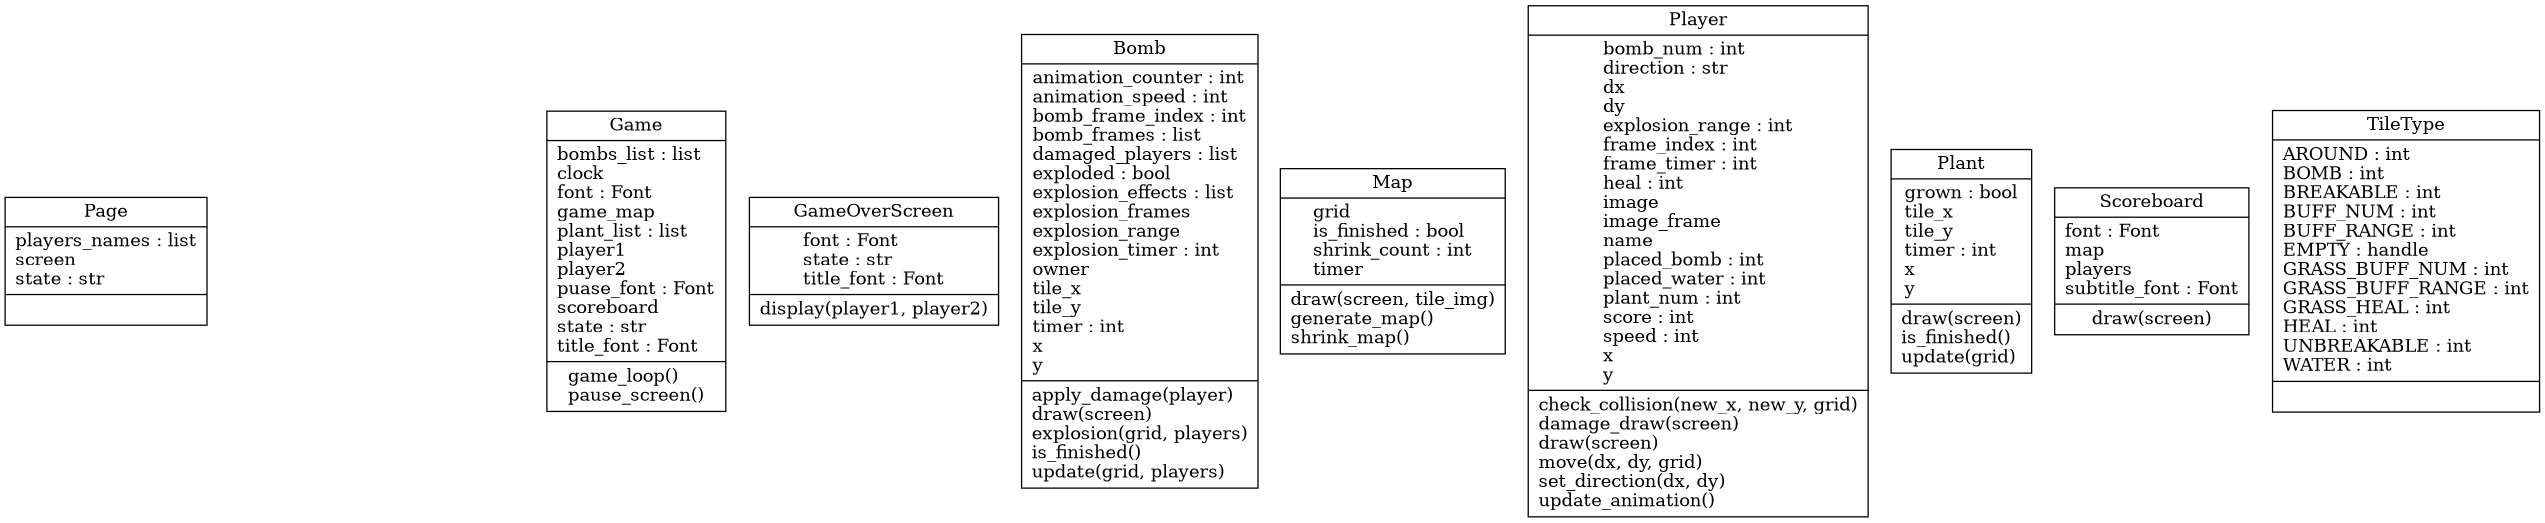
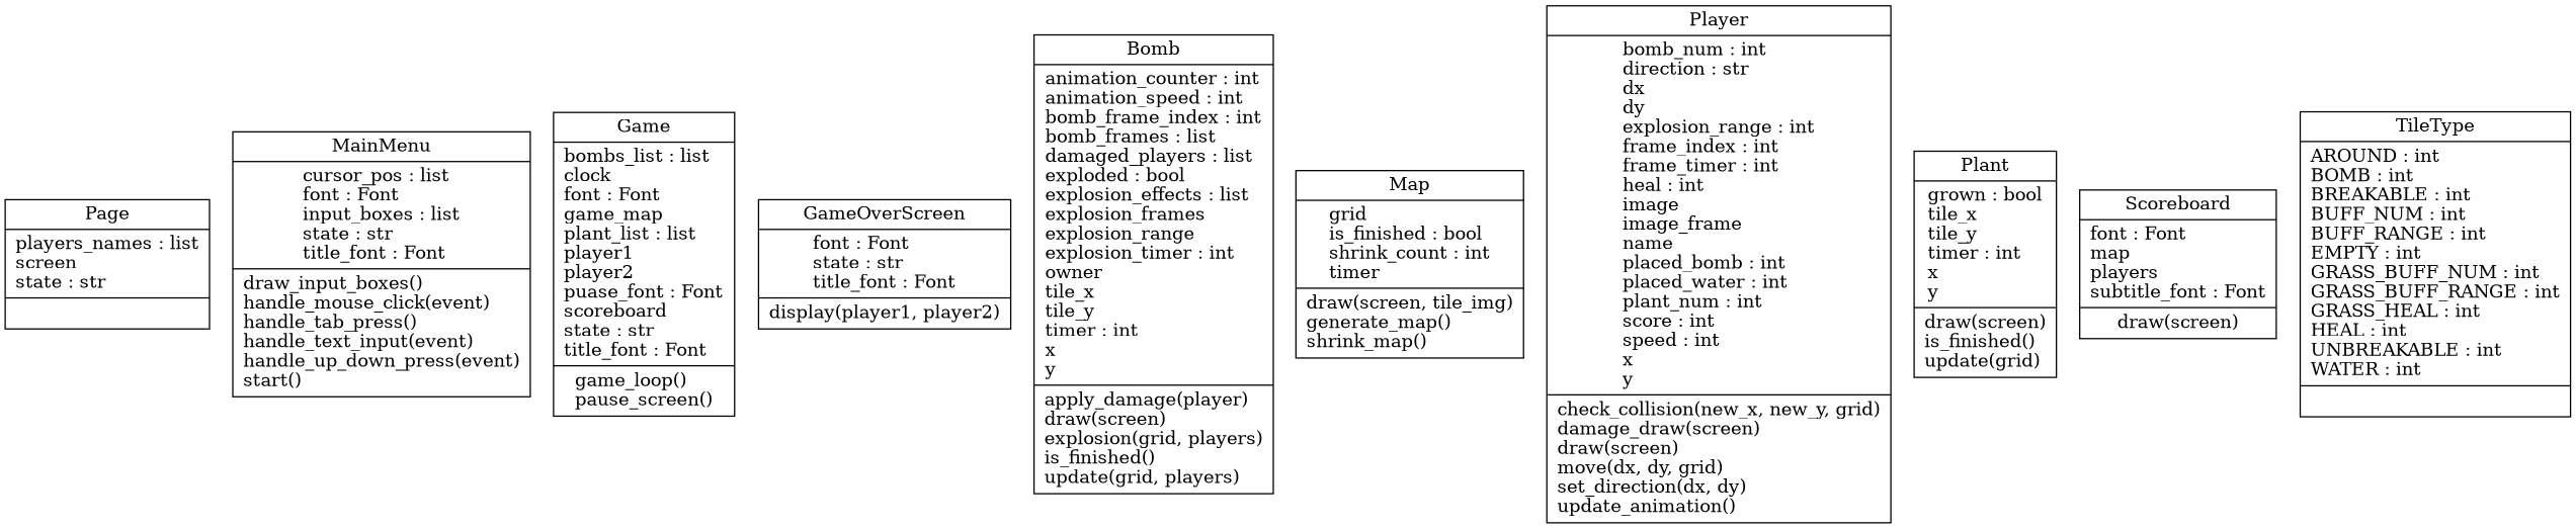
  digraph {
    rankdir=BT
    node [color=black fontcolor=black shape=record style=solid]
    n1 [label=<{Page|players_names : list<br ALIGN="LEFT"/>screen<br ALIGN="LEFT"/>state : str<br ALIGN="LEFT"/>|}>]
+   n2 [label=<{MainMenu|cursor_pos : list<br ALIGN="LEFT"/>font : Font<br ALIGN="LEFT"/>input_boxes : list<br ALIGN="LEFT"/>state : str<br ALIGN="LEFT"/>title_font : Font<br ALIGN="LEFT"/>|draw_input_boxes()<br ALIGN="LEFT"/>handle_mouse_click(event)<br ALIGN="LEFT"/>handle_tab_press()<br ALIGN="LEFT"/>handle_text_input(event)<br ALIGN="LEFT"/>handle_up_down_press(event)<br ALIGN="LEFT"/>start()<br ALIGN="LEFT"/>}>]
    n3 [label=<{Game|bombs_list : list<br ALIGN="LEFT"/>clock<br ALIGN="LEFT"/>font : Font<br ALIGN="LEFT"/>game_map<br ALIGN="LEFT"/>plant_list : list<br ALIGN="LEFT"/>player1<br ALIGN="LEFT"/>player2<br ALIGN="LEFT"/>puase_font : Font<br ALIGN="LEFT"/>scoreboard<br ALIGN="LEFT"/>state : str<br ALIGN="LEFT"/>title_font : Font<br ALIGN="LEFT"/>|game_loop()<br ALIGN="LEFT"/>pause_screen()<br ALIGN="LEFT"/>}>]
    n4 [label=<{GameOverScreen|font : Font<br ALIGN="LEFT"/>state : str<br ALIGN="LEFT"/>title_font : Font<br ALIGN="LEFT"/>|display(player1, player2)<br ALIGN="LEFT"/>}>]
    n5 [label=<{Bomb|animation_counter : int<br ALIGN="LEFT"/>animation_speed : int<br ALIGN="LEFT"/>bomb_frame_index : int<br ALIGN="LEFT"/>bomb_frames : list<br ALIGN="LEFT"/>damaged_players : list<br ALIGN="LEFT"/>exploded : bool<br ALIGN="LEFT"/>explosion_effects : list<br ALIGN="LEFT"/>explosion_frames<br ALIGN="LEFT"/>explosion_range<br ALIGN="LEFT"/>explosion_timer : int<br ALIGN="LEFT"/>owner<br ALIGN="LEFT"/>tile_x<br ALIGN="LEFT"/>tile_y<br ALIGN="LEFT"/>timer : int<br ALIGN="LEFT"/>x<br ALIGN="LEFT"/>y<br ALIGN="LEFT"/>|apply_damage(player)<br ALIGN="LEFT"/>draw(screen)<br ALIGN="LEFT"/>explosion(grid, players)<br ALIGN="LEFT"/>is_finished()<br ALIGN="LEFT"/>update(grid, players)<br ALIGN="LEFT"/>}>]
    n6 [label=<{Map|grid<br ALIGN="LEFT"/>is_finished : bool<br ALIGN="LEFT"/>shrink_count : int<br ALIGN="LEFT"/>timer<br ALIGN="LEFT"/>|draw(screen, tile_img)<br ALIGN="LEFT"/>generate_map()<br ALIGN="LEFT"/>shrink_map()<br ALIGN="LEFT"/>}>]
    n7 [label=<{Player|bomb_num : int<br ALIGN="LEFT"/>direction : str<br ALIGN="LEFT"/>dx<br ALIGN="LEFT"/>dy<br ALIGN="LEFT"/>explosion_range : int<br ALIGN="LEFT"/>frame_index : int<br ALIGN="LEFT"/>frame_timer : int<br ALIGN="LEFT"/>heal : int<br ALIGN="LEFT"/>image<br ALIGN="LEFT"/>image_frame<br ALIGN="LEFT"/>name<br ALIGN="LEFT"/>placed_bomb : int<br ALIGN="LEFT"/>placed_water : int<br ALIGN="LEFT"/>plant_num : int<br ALIGN="LEFT"/>score : int<br ALIGN="LEFT"/>speed : int<br ALIGN="LEFT"/>x<br ALIGN="LEFT"/>y<br ALIGN="LEFT"/>|check_collision(new_x, new_y, grid)<br ALIGN="LEFT"/>damage_draw(screen)<br ALIGN="LEFT"/>draw(screen)<br ALIGN="LEFT"/>move(dx, dy, grid)<br ALIGN="LEFT"/>set_direction(dx, dy)<br ALIGN="LEFT"/>update_animation()<br ALIGN="LEFT"/>}>]
    n8 [label=<{Plant|grown : bool<br ALIGN="LEFT"/>tile_x<br ALIGN="LEFT"/>tile_y<br ALIGN="LEFT"/>timer : int<br ALIGN="LEFT"/>x<br ALIGN="LEFT"/>y<br ALIGN="LEFT"/>|draw(screen)<br ALIGN="LEFT"/>is_finished()<br ALIGN="LEFT"/>update(grid)<br ALIGN="LEFT"/>}>]
    n9 [label=<{Scoreboard|font : Font<br ALIGN="LEFT"/>map<br ALIGN="LEFT"/>players<br ALIGN="LEFT"/>subtitle_font : Font<br ALIGN="LEFT"/>|draw(screen)<br ALIGN="LEFT"/>}>]
-   n10 [label=<{TileType|AROUND : int<br ALIGN="LEFT"/>BOMB : int<br ALIGN="LEFT"/>BREAKABLE : int<br ALIGN="LEFT"/>BUFF_NUM : int<br ALIGN="LEFT"/>BUFF_RANGE : int<br ALIGN="LEFT"/>EMPTY : handle<br ALIGN="LEFT"/>GRASS_BUFF_NUM : int<br ALIGN="LEFT"/>GRASS_BUFF_RANGE : int<br ALIGN="LEFT"/>GRASS_HEAL : int<br ALIGN="LEFT"/>HEAL : int<br ALIGN="LEFT"/>UNBREAKABLE : int<br ALIGN="LEFT"/>WATER : int<br ALIGN="LEFT"/>|}>]
+   n10 [label=<{TileType|AROUND : int<br ALIGN="LEFT"/>BOMB : int<br ALIGN="LEFT"/>BREAKABLE : int<br ALIGN="LEFT"/>BUFF_NUM : int<br ALIGN="LEFT"/>BUFF_RANGE : int<br ALIGN="LEFT"/>EMPTY : int<br ALIGN="LEFT"/>GRASS_BUFF_NUM : int<br ALIGN="LEFT"/>GRASS_BUFF_RANGE : int<br ALIGN="LEFT"/>GRASS_HEAL : int<br ALIGN="LEFT"/>HEAL : int<br ALIGN="LEFT"/>UNBREAKABLE : int<br ALIGN="LEFT"/>WATER : int<br ALIGN="LEFT"/>|}>]
  }
